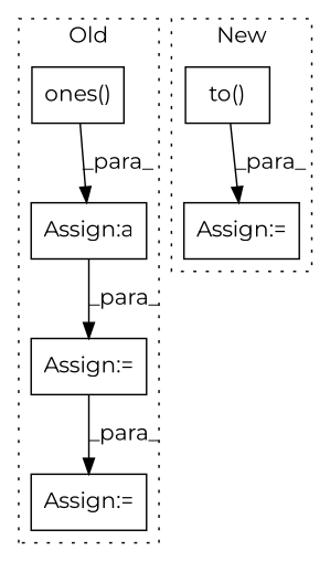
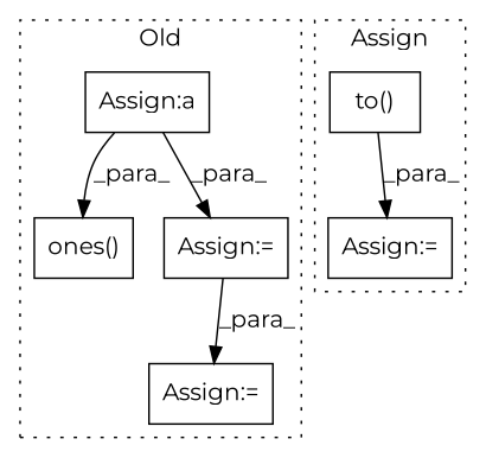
  digraph {
    fontname=Montserrat
    node [a=68 fontname=Montserrat l=3 shape=box]
    edge [fontname=Montserrat]
    n1 [a=75 l="11,1" label="ones()" s="6074,6088"]
    n2 [label="Assign:=" s=6199]
    n3 [a=82 label="Assign:a" s=6104]
    n4 [label="Assign:=" s=6312]
    n5 [a=75 l="33,1" label="to()" s="6164,6202"]
    n6 [l=4 label="Assign:=" s=6160]
    subgraph cluster_1 {
      label=Old
      style=dotted
      n1
      n2
      n3
      n4
    }
    subgraph cluster_2 {
-     label=New
+     label=Assign
      style=dotted
      n5
      n6
    }
-   n1 -> n3 [label=_para_]
+   n3 -> n1 [label=_para_]
    n2 -> n4 [label=_para_]
    n3 -> n2 [label=_para_]
    n5 -> n6 [label=_para_]
  }
